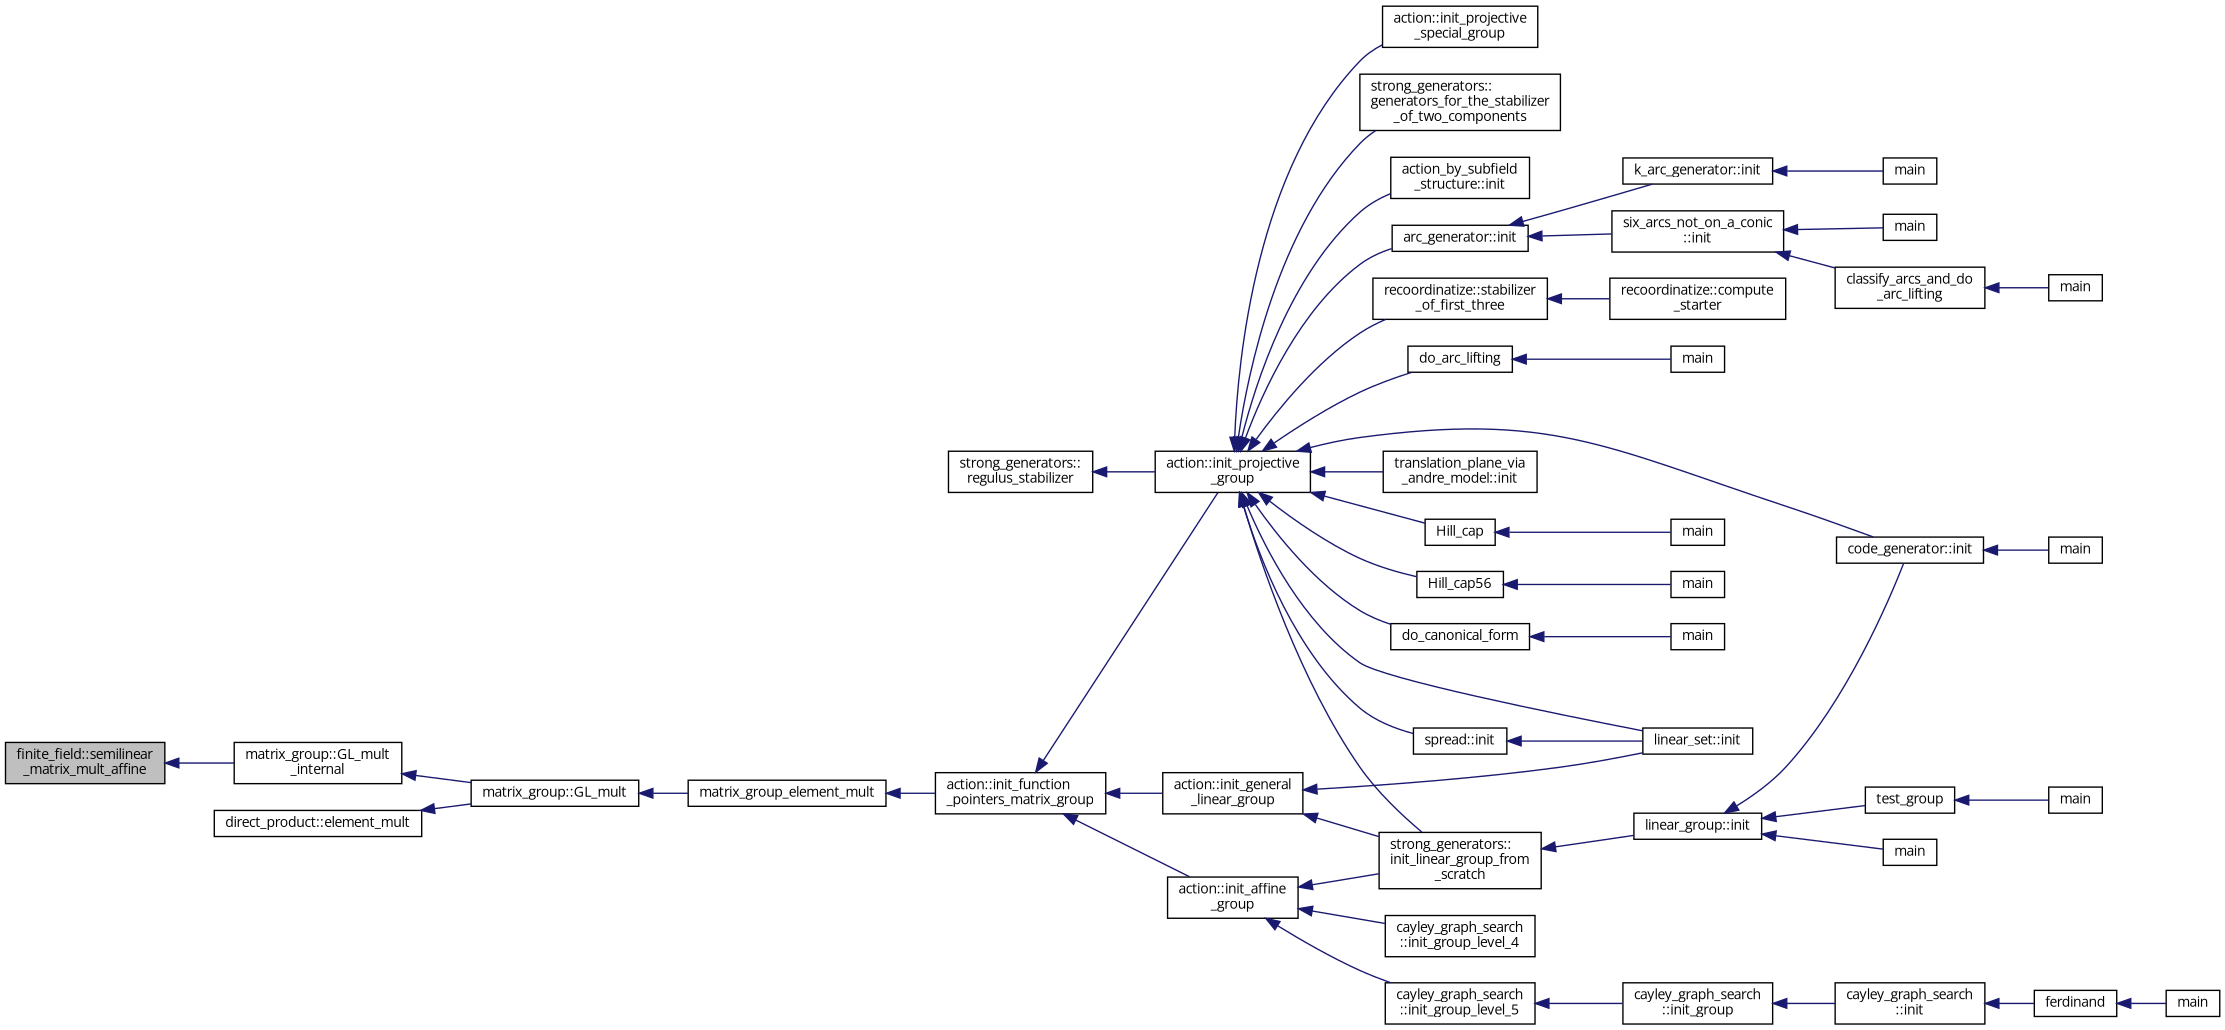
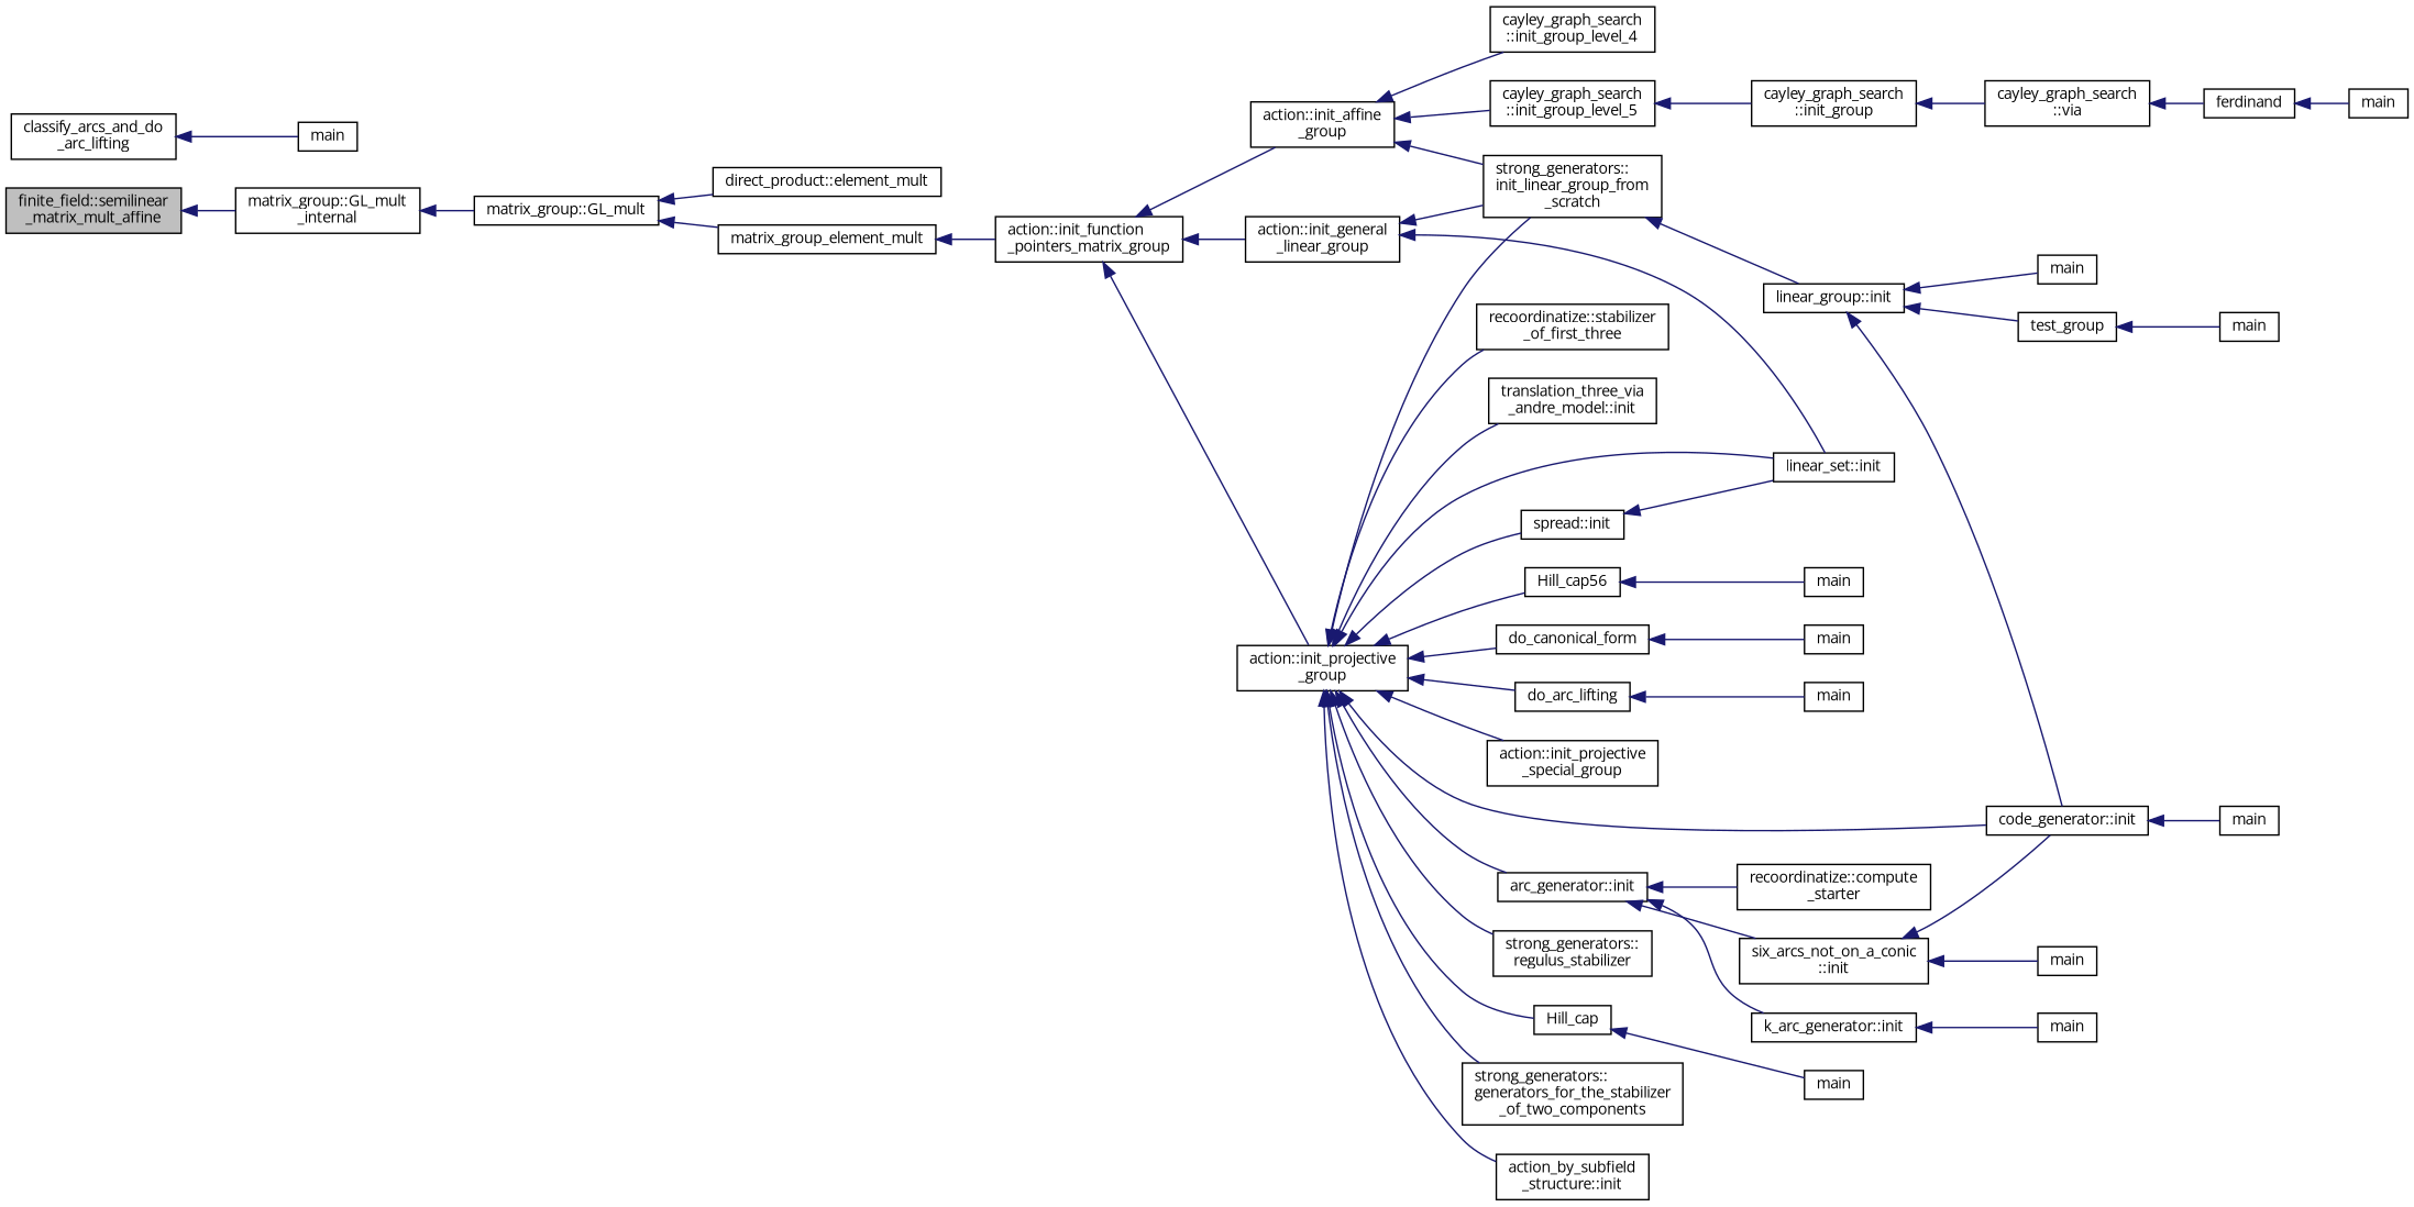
  digraph {
    fontname="Open Sans"
    rankdir=LR
    node [color=black fillcolor=white fontname="Open Sans" fontsize=10 shape=record style=filled]
    edge [color=midnightblue dir=back fontname="Open Sans" fontsize=10 labelfontname=Helvetica labelfontsize=10 style=solid]
    n1 [fillcolor=grey75 fontcolor=black height=0.2 label="finite_field::semilinear\l_matrix_mult_affine" width=0.4]
    n2 [height=0.2 label="matrix_group::GL_mult\l_internal" width=0.4]
    n3 [height=0.2 label="matrix_group::GL_mult" width=0.4]
    n4 [height=0.2 label="direct_product::element_mult" width=0.4]
    n5 [height=0.2 label=matrix_group_element_mult width=0.4]
    n6 [height=0.2 label="action::init_function\l_pointers_matrix_group" width=0.4]
    n7 [height=0.2 label="action::init_projective\l_group" width=0.4]
    n8 [height=0.2 label="action::init_affine\l_group" width=0.4]
    n9 [height=0.2 label="action::init_general\l_linear_group" width=0.4]
    n10 [height=0.2 label=do_arc_lifting width=0.4]
    n11 [height=0.2 label="code_generator::init" width=0.4]
    n12 [height=0.2 label=Hill_cap width=0.4]
    n13 [height=0.2 label="linear_set::init" width=0.4]
    n14 [height=0.2 label=Hill_cap56 width=0.4]
    n15 [height=0.2 label=do_canonical_form width=0.4]
    n16 [height=0.2 label="action::init_projective\l_special_group" width=0.4]
    n17 [height=0.2 label="strong_generators::\linit_linear_group_from\l_scratch" width=0.4]
    n18 [height=0.2 label="strong_generators::\lgenerators_for_the_stabilizer\l_of_two_components" width=0.4]
    n19 [height=0.2 label="strong_generators::\lregulus_stabilizer" width=0.4]
    n20 [height=0.2 label="action_by_subfield\l_structure::init" width=0.4]
    n21 [height=0.2 label="arc_generator::init" width=0.4]
    n22 [height=0.2 label="recoordinatize::stabilizer\l_of_first_three" width=0.4]
    n23 [height=0.2 label="spread::init" width=0.4]
-   n24 [height=0.2 label="translation_plane_via\l_andre_model::init" width=0.4]
+   n24 [height=0.2 label="translation_three_via\l_andre_model::init" width=0.4]
    n25 [height=0.2 label="cayley_graph_search\l::init_group_level_4" width=0.4]
    n26 [height=0.2 label="cayley_graph_search\l::init_group_level_5" width=0.4]
    n27 [height=0.2 label=main width=0.4]
    n28 [height=0.2 label=main width=0.4]
    n29 [height=0.2 label=main width=0.4]
    n30 [height=0.2 label=main width=0.4]
    n31 [height=0.2 label=main width=0.4]
    n32 [height=0.2 label="linear_group::init" width=0.4]
    n33 [height=0.2 label="k_arc_generator::init" width=0.4]
    n34 [height=0.2 label="six_arcs_not_on_a_conic\l::init" width=0.4]
    n35 [height=0.2 label="recoordinatize::compute\l_starter" width=0.4]
    n36 [height=0.2 label=test_group width=0.4]
    n37 [height=0.2 label=main width=0.4]
    n38 [height=0.2 label=main width=0.4]
    n39 [height=0.2 label=main width=0.4]
    n40 [height=0.2 label="classify_arcs_and_do\l_arc_lifting" width=0.4]
    n41 [height=0.2 label=main width=0.4]
    n42 [height=0.2 label=main width=0.4]
    n43 [height=0.2 label="cayley_graph_search\l::init_group" width=0.4]
-   n44 [height=0.2 label="cayley_graph_search\l::init" width=0.4]
+   n44 [height=0.2 label="cayley_graph_search\l::via" width=0.4]
    n45 [height=0.2 label=ferdinand width=0.4]
    n46 [height=0.2 label=main width=0.4]
    n1 -> n2
    n2 -> n3
-   n4 -> n3
+   n3 -> n4
    n3 -> n5
    n5 -> n6
    n6 -> n7
    n6 -> n8
    n6 -> n9
    n7 -> n10
    n7 -> n11
    n7 -> n12
    n7 -> n13
    n7 -> n14
    n7 -> n15
    n7 -> n16
    n7 -> n17
    n7 -> n18
-   n19 -> n7
+   n7 -> n19
    n7 -> n20
    n7 -> n21
    n7 -> n22
    n7 -> n23
    n7 -> n24
    n8 -> n17
    n8 -> n25
    n8 -> n26
    n9 -> n13
    n9 -> n17
    n10 -> n27
    n11 -> n28
    n12 -> n29
    n14 -> n30
    n15 -> n31
    n17 -> n32
    n21 -> n33
    n21 -> n34
-   n22 -> n35
+   n21 -> n35
    n23 -> n13
    n26 -> n43
    n32 -> n11
    n32 -> n36
    n32 -> n37
    n33 -> n39
-   n34 -> n40
+   n34 -> n11
    n34 -> n41
    n36 -> n38
    n40 -> n42
    n43 -> n44
    n44 -> n45
    n45 -> n46
  }
